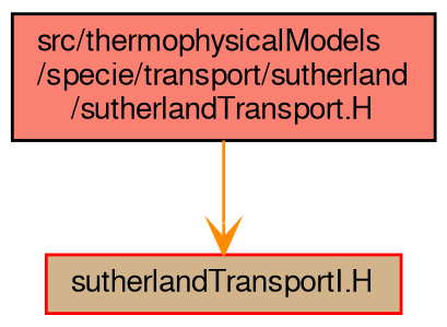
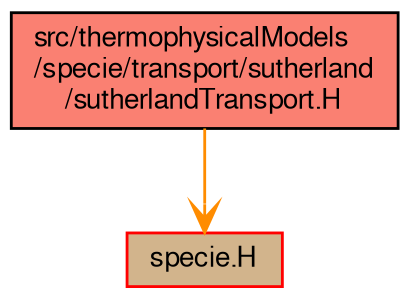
  digraph {
    node [fontname=FreeSans fontsize=10 shape=record style=filled]
    n1 [color=black fillcolor=salmon fontcolor=black height=0.2 label="src/thermophysicalModels\l/specie/transport/sutherland\l/sutherlandTransport.H" width=0.4]
-   n2 [color=red height=0.2 label="sutherlandTransportI.H" width=0.4 fillcolor=tan]
+   n2 [color=red height=0.2 label="specie.H" width=0.4 fillcolor=tan]
    n1 -> n2 [color=darkorange fontname=FreeSans fontsize=10 labelfontname=FreeSans labelfontsize=10 style=solid arrowhead=vee]
  }
